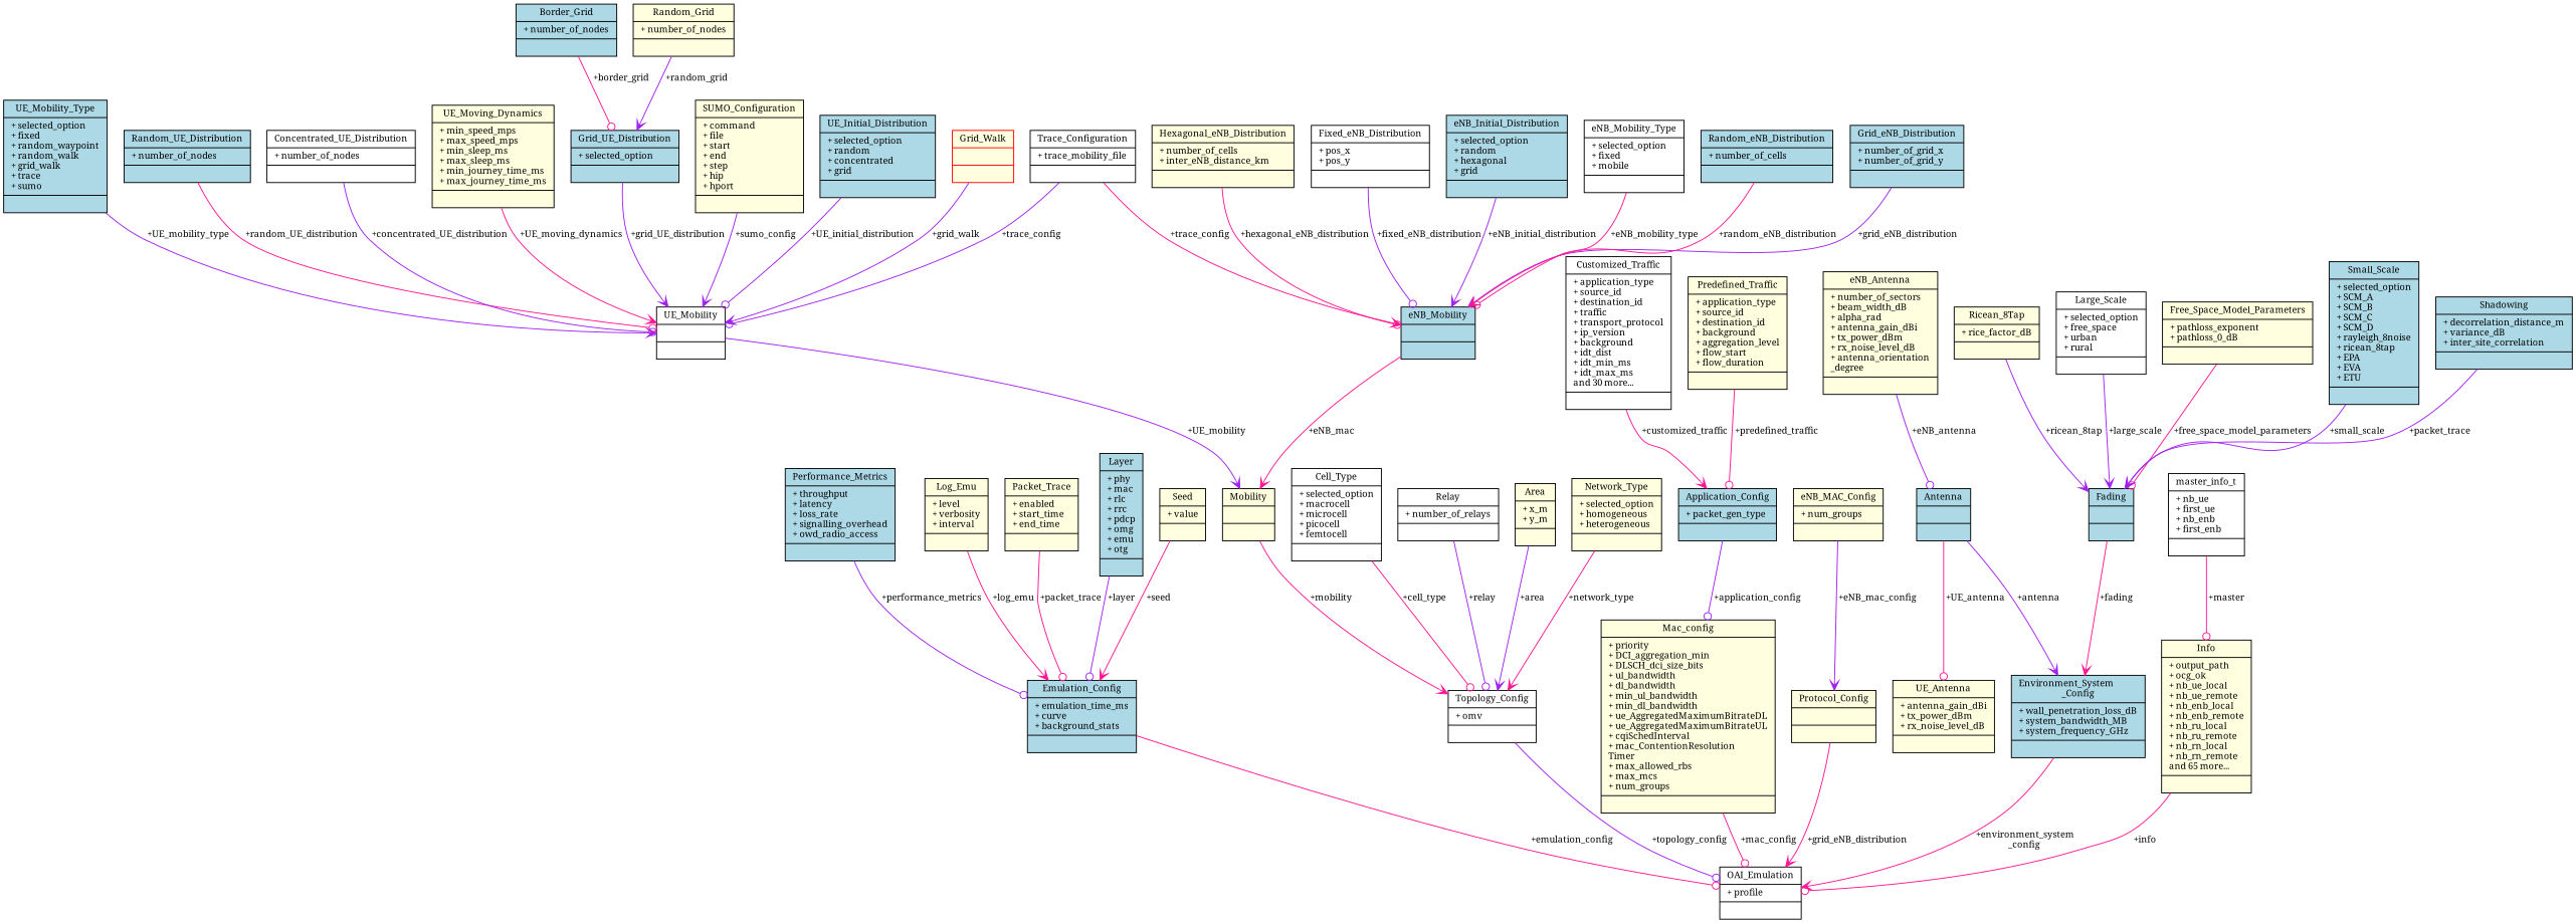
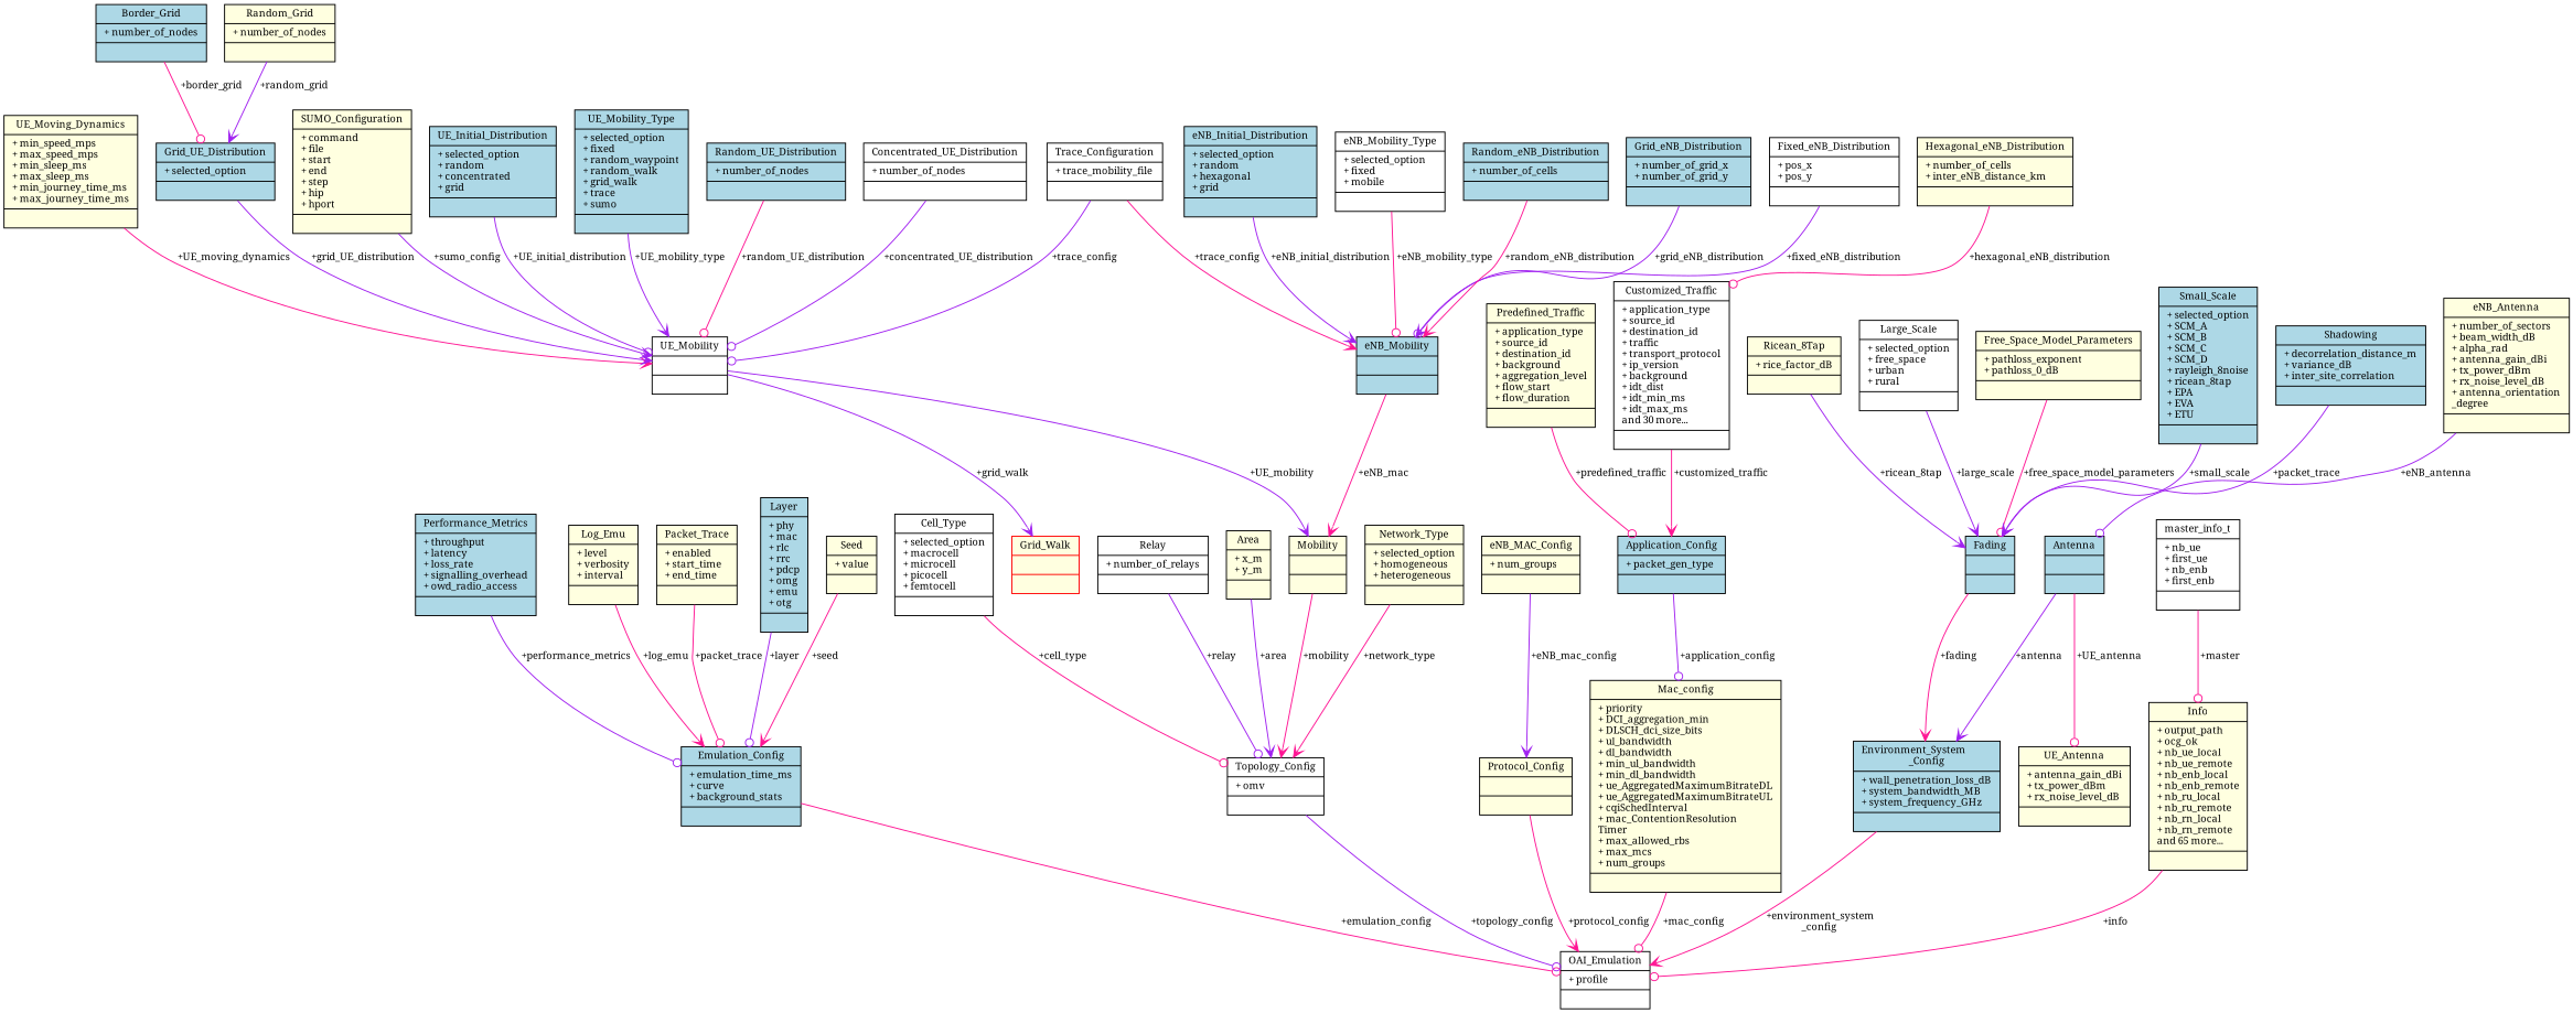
  digraph {
    fontname="Noto Serif"
    node [color=black fillcolor=lightyellow fontname="Noto Serif" fontsize=10 shape=record style=filled]
    edge [arrowhead=vee color=deeppink fontname="Noto Serif" fontsize=10 labelfontname=Helvetica labelfontsize=10 style=solid]
    n1 [fillcolor=white fontcolor=black height=0.2 label="{OAI_Emulation\n|+ profile\l|}" width=0.4]
    n2 [fillcolor=lightblue height=0.2 label="{Emulation_Config\n|+ emulation_time_ms\l+ curve\l+ background_stats\l|}" width=0.4]
    n3 [height=0.2 label="{Seed\n|+ value\l|}" width=0.4]
    n4 [fillcolor=lightblue height=0.2 label="{Performance_Metrics\n|+ throughput\l+ latency\l+ loss_rate\l+ signalling_overhead\l+ owd_radio_access\l|}" width=0.4]
    n5 [height=0.2 label="{Log_Emu\n|+ level\l+ verbosity\l+ interval\l|}" width=0.4]
    n6 [height=0.2 label="{Packet_Trace\n|+ enabled\l+ start_time\l+ end_time\l|}" width=0.4]
    n7 [fillcolor=lightblue height=0.2 label="{Layer\n|+ phy\l+ mac\l+ rlc\l+ rrc\l+ pdcp\l+ omg\l+ emu\l+ otg\l|}" width=0.4]
    n8 [fillcolor=white height=0.2 label="{Topology_Config\n|+ omv\l|}" width=0.4]
    n9 [height=0.2 label="{Network_Type\n|+ selected_option\l+ homogeneous\l+ heterogeneous\l|}" width=0.4]
    n10 [height=0.2 label="{Mobility\n||}" width=0.4]
    n11 [fillcolor=lightblue height=0.2 label="{eNB_Mobility\n||}" width=0.4]
    n12 [fillcolor=white height=0.2 label="{Trace_Configuration\n|+ trace_mobility_file\l|}" width=0.4]
    n13 [fillcolor=white height=0.2 label="{UE_Mobility\n||}" width=0.4]
    n14 [fillcolor=lightblue height=0.2 label="{Grid_eNB_Distribution\n|+ number_of_grid_x\l+ number_of_grid_y\l|}" width=0.4]
    n15 [height=0.2 label="{Hexagonal_eNB_Distribution\n|+ number_of_cells\l+ inter_eNB_distance_km\l|}" width=0.4]
    n16 [fillcolor=white height=0.2 label="{Fixed_eNB_Distribution\n|+ pos_x\l+ pos_y\l|}" width=0.4]
    n17 [fillcolor=lightblue height=0.2 label="{eNB_Initial_Distribution\n|+ selected_option\l+ random\l+ hexagonal\l+ grid\l|}" width=0.4]
    n18 [fillcolor=white height=0.2 label="{eNB_Mobility_Type\n|+ selected_option\l+ fixed\l+ mobile\l|}" width=0.4]
    n19 [fillcolor=lightblue height=0.2 label="{Random_eNB_Distribution\n|+ number_of_cells\l|}" width=0.4]
    n20 [height=0.2 label="{UE_Moving_Dynamics\n|+ min_speed_mps\l+ max_speed_mps\l+ min_sleep_ms\l+ max_sleep_ms\l+ min_journey_time_ms\l+ max_journey_time_ms\l|}" width=0.4]
    n21 [fillcolor=lightblue height=0.2 label="{Grid_UE_Distribution\n|+ selected_option\l|}" width=0.4]
    n22 [fillcolor=lightblue height=0.2 label="{Border_Grid\n|+ number_of_nodes\l|}" width=0.4]
    n23 [height=0.2 label="{Random_Grid\n|+ number_of_nodes\l|}" width=0.4]
    n24 [height=0.2 label="{SUMO_Configuration\n|+ command\l+ file\l+ start\l+ end\l+ step\l+ hip\l+ hport\l|}" width=0.4]
    n25 [fillcolor=lightblue height=0.2 label="{UE_Initial_Distribution\n|+ selected_option\l+ random\l+ concentrated\l+ grid\l|}" width=0.4]
    n26 [color=red height=0.2 label="{Grid_Walk\n||}" width=0.4]
    n27 [fillcolor=lightblue height=0.2 label="{UE_Mobility_Type\n|+ selected_option\l+ fixed\l+ random_waypoint\l+ random_walk\l+ grid_walk\l+ trace\l+ sumo\l|}" width=0.4]
    n28 [fillcolor=lightblue height=0.2 label="{Random_UE_Distribution\n|+ number_of_nodes\l|}" width=0.4]
    n29 [fillcolor=white height=0.2 label="{Concentrated_UE_Distribution\n|+ number_of_nodes\l|}" width=0.4]
    n30 [fillcolor=white height=0.2 label="{Cell_Type\n|+ selected_option\l+ macrocell\l+ microcell\l+ picocell\l+ femtocell\l|}" width=0.4]
    n31 [fillcolor=white height=0.2 label="{Relay\n|+ number_of_relays\l|}" width=0.4]
    n32 [height=0.2 label="{Area\n|+ x_m\l+ y_m\l|}" width=0.4]
    n33 [height=0.2 label="{Mac_config\n|+ priority\l+ DCI_aggregation_min\l+ DLSCH_dci_size_bits\l+ ul_bandwidth\l+ dl_bandwidth\l+ min_ul_bandwidth\l+ min_dl_bandwidth\l+ ue_AggregatedMaximumBitrateDL\l+ ue_AggregatedMaximumBitrateUL\l+ cqiSchedInterval\l+ mac_ContentionResolution\lTimer\l+ max_allowed_rbs\l+ max_mcs\l+ num_groups\l|}" width=0.4]
    n34 [fillcolor=lightblue height=0.2 label="{Application_Config\n|+ packet_gen_type\l|}" width=0.4]
    n35 [fillcolor=white height=0.2 label="{Customized_Traffic\n|+ application_type\l+ source_id\l+ destination_id\l+ traffic\l+ transport_protocol\l+ ip_version\l+ background\l+ idt_dist\l+ idt_min_ms\l+ idt_max_ms\land 30 more...\l|}" width=0.4]
    n36 [height=0.2 label="{Predefined_Traffic\n|+ application_type\l+ source_id\l+ destination_id\l+ background\l+ aggregation_level\l+ flow_start\l+ flow_duration\l|}" width=0.4]
    n37 [height=0.2 label="{Protocol_Config\n||}" width=0.4]
    n38 [height=0.2 label="{eNB_MAC_Config\n|+ num_groups\l|}" width=0.4]
    n39 [fillcolor=lightblue height=0.2 label="{Environment_System\l_Config\n|+ wall_penetration_loss_dB\l+ system_bandwidth_MB\l+ system_frequency_GHz\l|}" width=0.4]
    n40 [fillcolor=lightblue height=0.2 label="{Antenna\n||}" width=0.4]
    n41 [height=0.2 label="{UE_Antenna\n|+ antenna_gain_dBi\l+ tx_power_dBm\l+ rx_noise_level_dB\l|}" width=0.4]
    n42 [height=0.2 label="{eNB_Antenna\n|+ number_of_sectors\l+ beam_width_dB\l+ alpha_rad\l+ antenna_gain_dBi\l+ tx_power_dBm\l+ rx_noise_level_dB\l+ antenna_orientation\l_degree\l|}" width=0.4]
    n43 [fillcolor=lightblue height=0.2 label="{Fading\n||}" width=0.4]
    n44 [height=0.2 label="{Ricean_8Tap\n|+ rice_factor_dB\l|}" width=0.4]
    n45 [fillcolor=white height=0.2 label="{Large_Scale\n|+ selected_option\l+ free_space\l+ urban\l+ rural\l|}" width=0.4]
    n46 [height=0.2 label="{Free_Space_Model_Parameters\n|+ pathloss_exponent\l+ pathloss_0_dB\l|}" width=0.4]
    n47 [fillcolor=lightblue height=0.2 label="{Small_Scale\n|+ selected_option\l+ SCM_A\l+ SCM_B\l+ SCM_C\l+ SCM_D\l+ rayleigh_8noise\l+ ricean_8tap\l+ EPA\l+ EVA\l+ ETU\l|}" width=0.4]
    n48 [fillcolor=lightblue height=0.2 label="{Shadowing\n|+ decorrelation_distance_m\l+ variance_dB\l+ inter_site_correlation\l|}" width=0.4]
    n49 [height=0.2 label="{Info\n|+ output_path\l+ ocg_ok\l+ nb_ue_local\l+ nb_ue_remote\l+ nb_enb_local\l+ nb_enb_remote\l+ nb_ru_local\l+ nb_ru_remote\l+ nb_rn_local\l+ nb_rn_remote\land 65 more...\l|}" width=0.4]
    n50 [fillcolor=white height=0.2 label="{master_info_t\n|+ nb_ue\l+ first_ue\l+ nb_enb\l+ first_enb\l|}" width=0.4]
    n2 -> n1 [arrowhead=odot label=" +emulation_config"]
    n3 -> n2 [label=" +seed"]
    n4 -> n2 [arrowhead=odot color=purple label=" +performance_metrics"]
    n5 -> n2 [label=" +log_emu"]
    n6 -> n2 [arrowhead=odot label=" +packet_trace"]
    n7 -> n2 [arrowhead=odot color=purple label=" +layer"]
    n8 -> n1 [arrowhead=odot color=purple label=" +topology_config"]
    n9 -> n8 [label=" +network_type"]
    n10 -> n8 [label=" +mobility"]
    n11 -> n10 [label=" +eNB_mac"]
    n12 -> n11 [label=" +trace_config"]
    n12 -> n13 [arrowhead=odot color=purple label=" +trace_config"]
    n13 -> n10 [color=purple label=" +UE_mobility"]
    n14 -> n11 [color=purple label=" +grid_eNB_distribution"]
-   n15 -> n11 [arrowhead=odot label=" +hexagonal_eNB_distribution"]
+   n15 -> n35 [arrowhead=odot label=" +hexagonal_eNB_distribution"]
    n16 -> n11 [arrowhead=odot color=purple label=" +fixed_eNB_distribution"]
    n17 -> n11 [color=purple label=" +eNB_initial_distribution"]
    n18 -> n11 [arrowhead=odot label=" +eNB_mobility_type"]
    n19 -> n11 [label=" +random_eNB_distribution"]
    n20 -> n13 [label=" +UE_moving_dynamics"]
    n21 -> n13 [color=purple label=" +grid_UE_distribution"]
    n22 -> n21 [arrowhead=odot label=" +border_grid"]
    n23 -> n21 [color=purple label=" +random_grid"]
    n24 -> n13 [color=purple label=" +sumo_config"]
    n25 -> n13 [arrowhead=odot color=purple label=" +UE_initial_distribution"]
-   n26 -> n13 [color=purple label=" +grid_walk"]
+   n13 -> n26 [color=purple label=" +grid_walk"]
    n27 -> n13 [color=purple label=" +UE_mobility_type"]
    n28 -> n13 [arrowhead=odot label=" +random_UE_distribution"]
    n29 -> n13 [arrowhead=odot color=purple label=" +concentrated_UE_distribution"]
    n30 -> n8 [arrowhead=odot label=" +cell_type"]
    n31 -> n8 [arrowhead=odot color=purple label=" +relay"]
    n32 -> n8 [color=purple label=" +area"]
    n33 -> n1 [arrowhead=odot label=" +mac_config"]
    n34 -> n33 [arrowhead=odot color=purple label=" +application_config"]
    n35 -> n34 [label=" +customized_traffic"]
    n36 -> n34 [arrowhead=odot label=" +predefined_traffic"]
-   n37 -> n1 [label=" +grid_eNB_distribution"]
+   n37 -> n1 [label=" +protocol_config"]
    n38 -> n37 [color=purple label=" +eNB_mac_config"]
    n39 -> n1 [label=" +environment_system\l_config"]
    n40 -> n39 [color=purple label=" +antenna"]
    n40 -> n41 [arrowhead=odot label=" +UE_antenna"]
    n42 -> n40 [arrowhead=odot color=purple label=" +eNB_antenna"]
    n43 -> n39 [label=" +fading"]
    n44 -> n43 [color=purple label=" +ricean_8tap"]
    n45 -> n43 [color=purple label=" +large_scale"]
    n46 -> n43 [arrowhead=odot label=" +free_space_model_parameters"]
    n47 -> n43 [color=purple label=" +small_scale"]
    n48 -> n43 [color=purple label=" +packet_trace"]
    n49 -> n1 [arrowhead=odot label=" +info"]
    n50 -> n49 [arrowhead=odot label=" +master"]
  }
